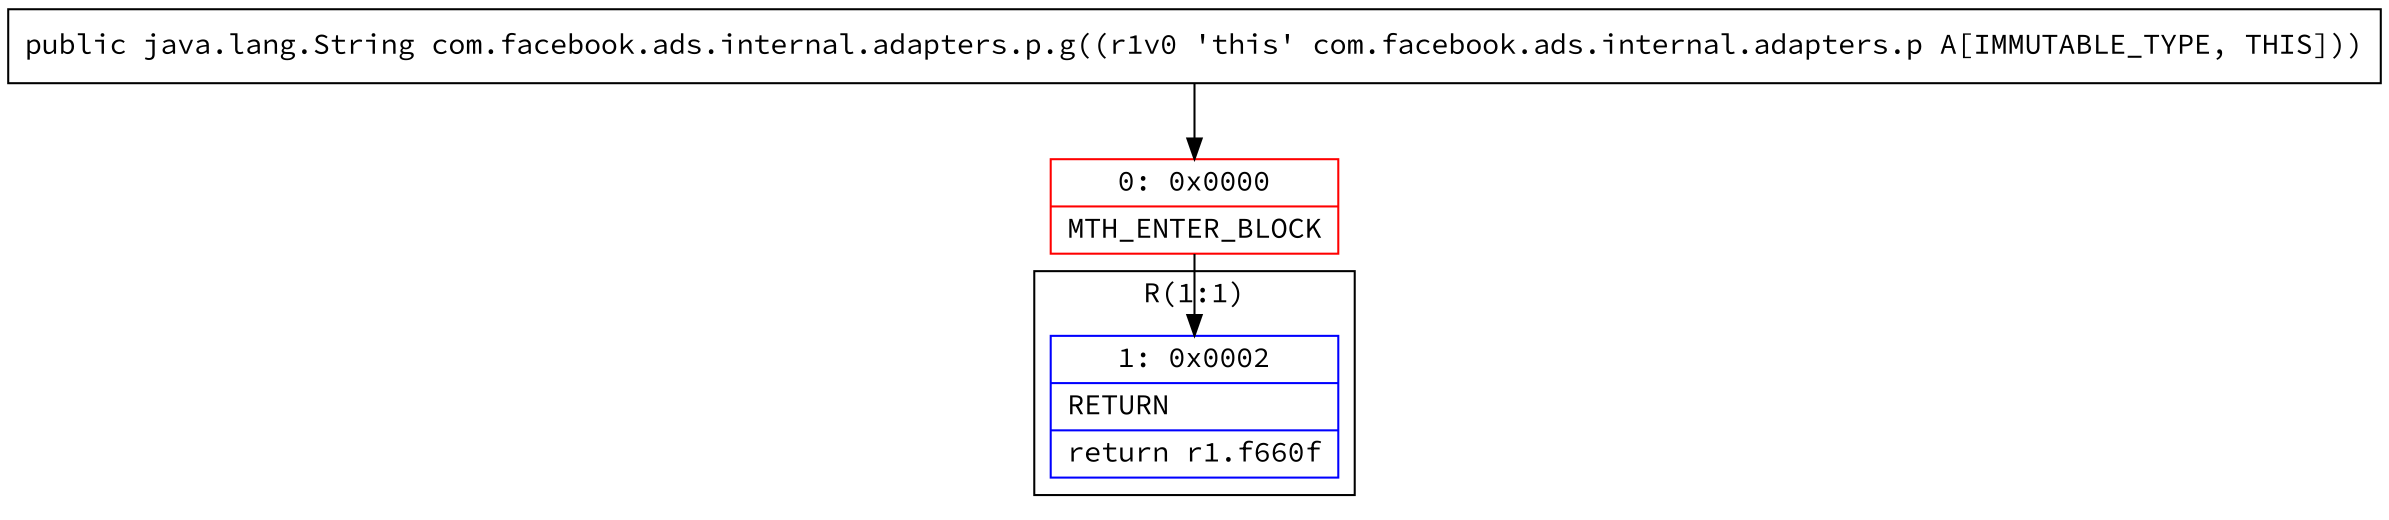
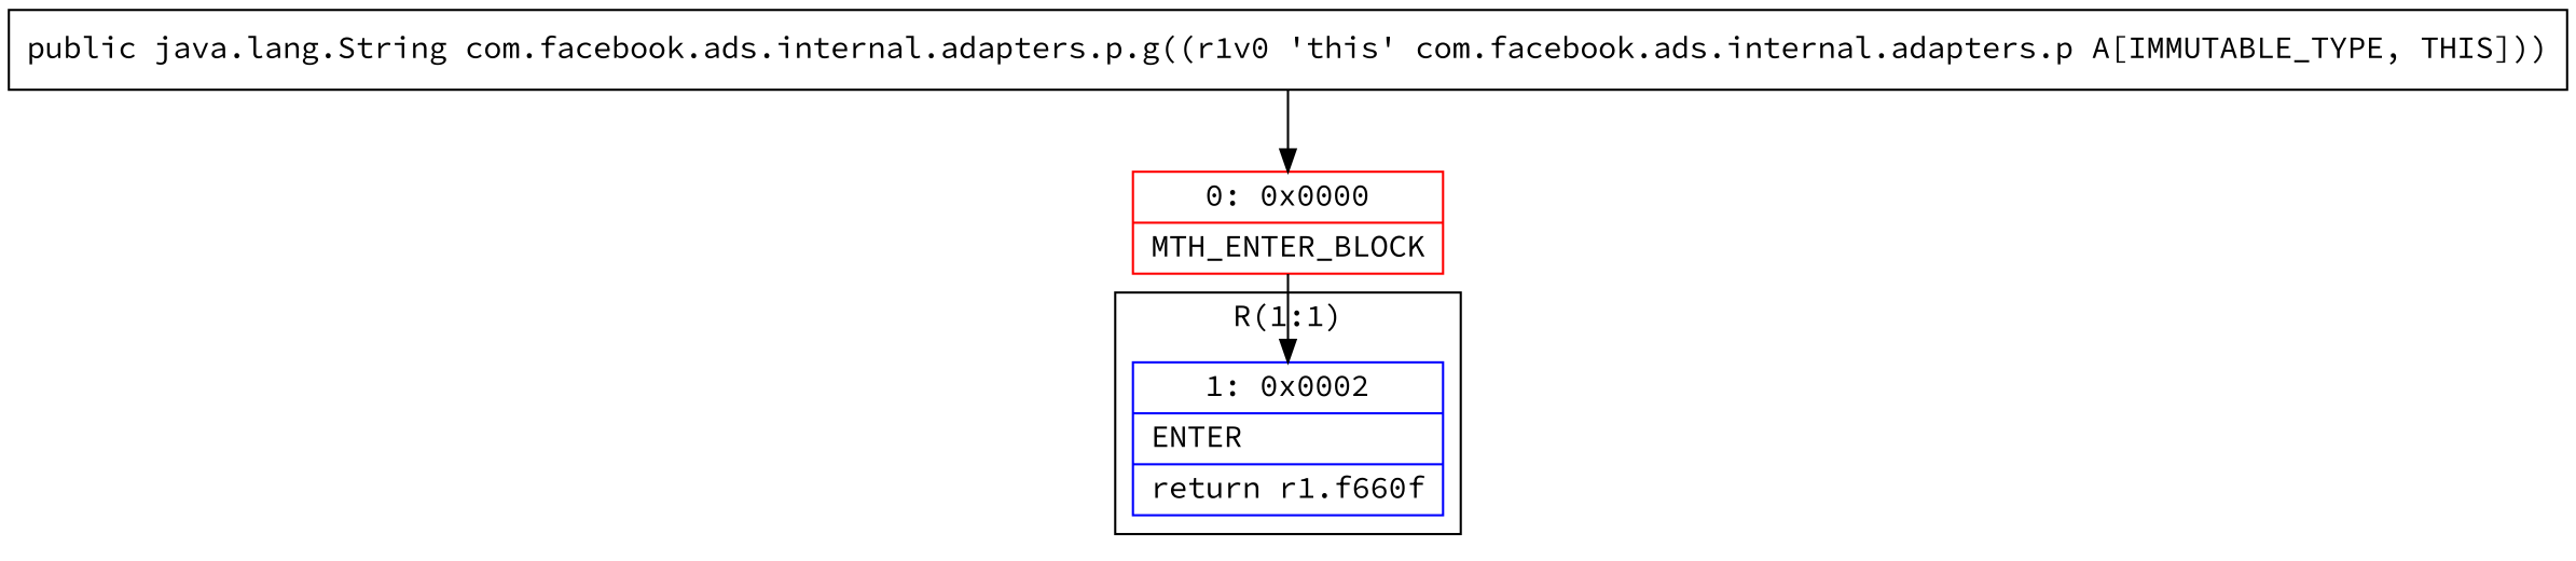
  digraph {
    fontname="Source Code Pro"
    node [shape=record fontname="Source Code Pro"]
    edge [fontname="Source Code Pro"]
-   n1 [color=blue label="{1\:\ 0x0002|RETURN\l|return r1.f660f\l}"]
+   n1 [color=blue label="{1\:\ 0x0002|ENTER\l|return r1.f660f\l}"]
    n2 [color=red label="{0\:\ 0x0000|MTH_ENTER_BLOCK\l}"]
    n3 [label="{public java.lang.String com.facebook.ads.internal.adapters.p.g((r1v0 'this' com.facebook.ads.internal.adapters.p A[IMMUTABLE_TYPE, THIS])) }"]
    subgraph cluster_1 {
      label="R(1:1)"
      n1
    }
    n2 -> n1
    n3 -> n2
  }
